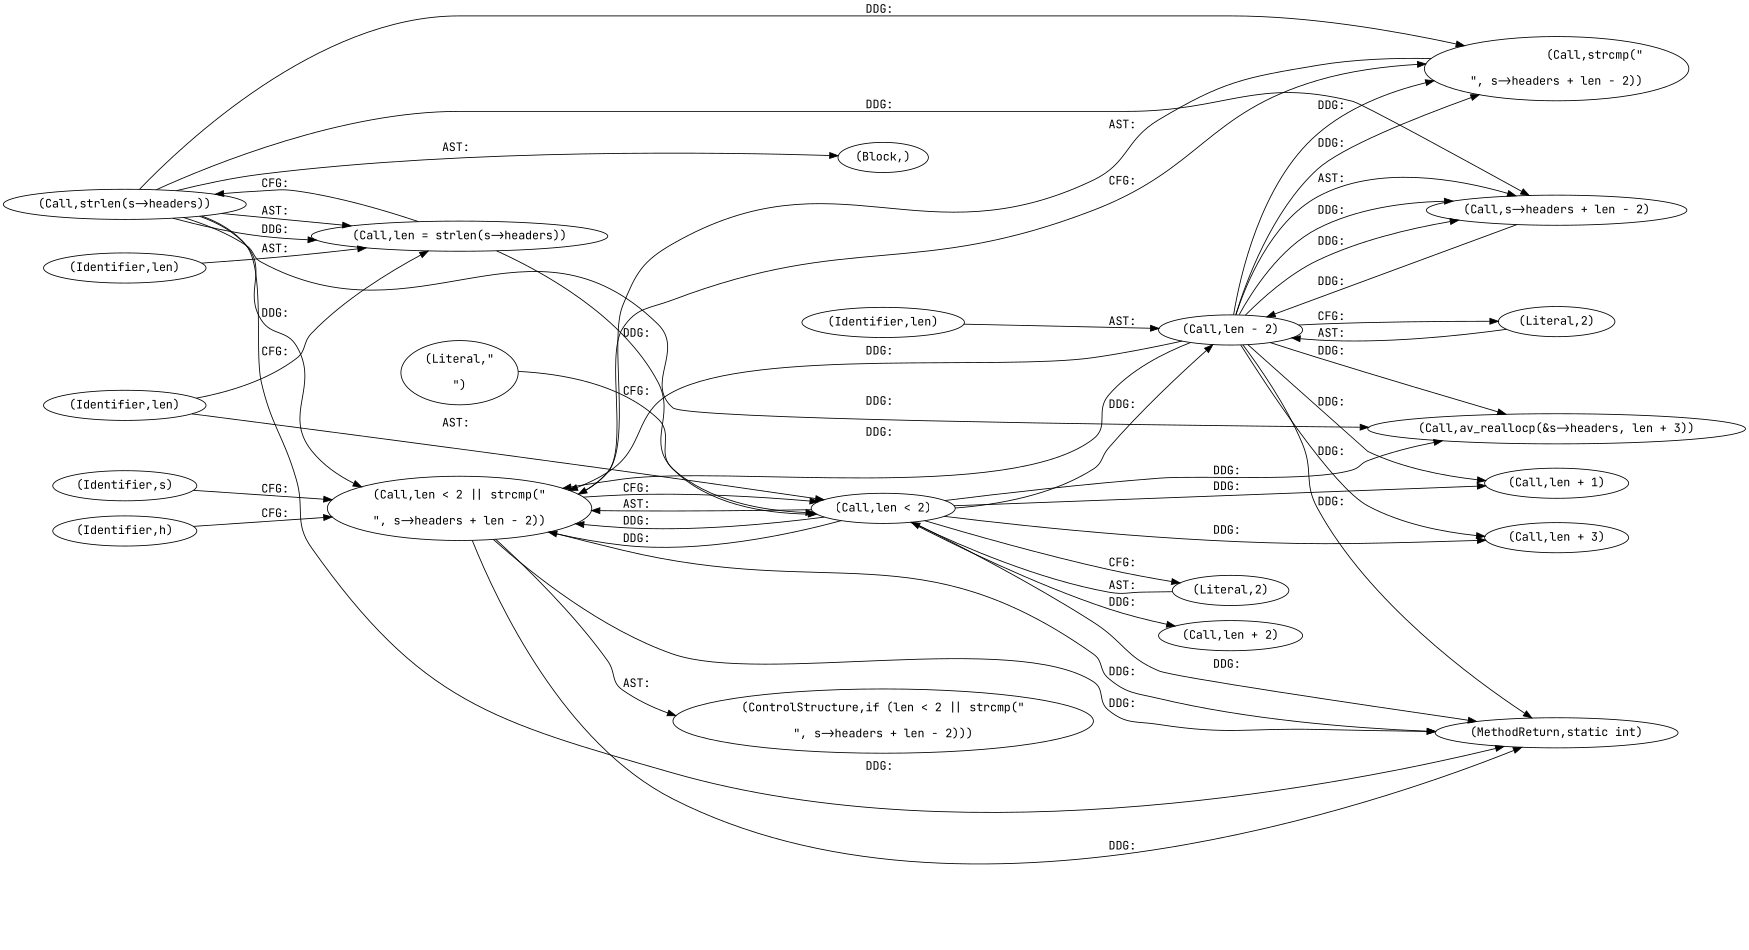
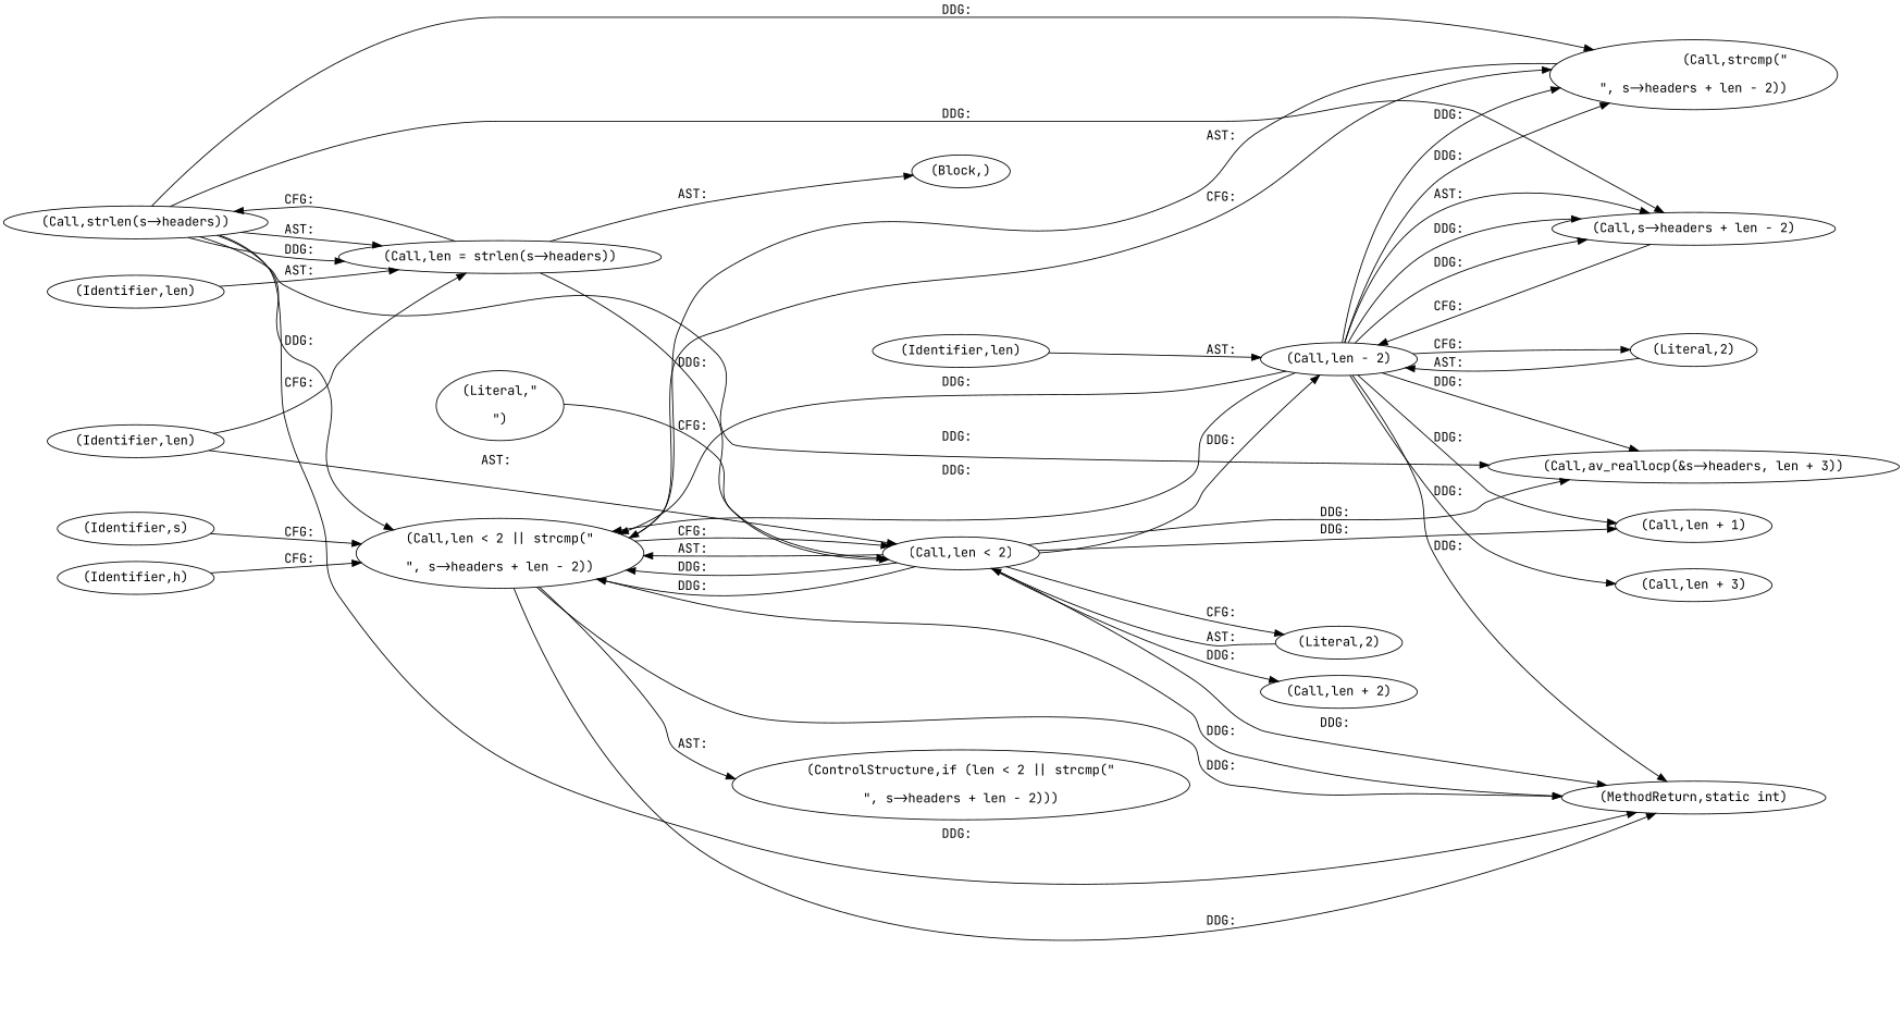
  digraph {
    fontname="JetBrains Mono"
    rankdir=LR
    node [fontname="JetBrains Mono"]
    edge [fontname="JetBrains Mono"]
    n1 [label="(Call,len < 2 || strcmp(\"\r\n\", s->headers + len - 2))"]
    n2 [label="(Call,len < 2)"]
    n3 [label="(MethodReturn,static int)"]
    n4 [label="(Call,strcmp(\"\r\n\", s->headers + len - 2))"]
    n5 [label="(ControlStructure,if (len < 2 || strcmp(\"\r\n\", s->headers + len - 2)))"]
    n6 [label="(Call,len - 2)"]
    n7 [label="(Call,len + 2)"]
    n8 [label="(Literal,2)"]
    n9 [label="(Call,len + 1)"]
    n10 [label="(Call,len + 3)"]
    n11 [label="(Call,av_reallocp(&s->headers, len + 3))"]
    n12 [label="(Call,s->headers + len - 2)"]
    n13 [label="(Literal,2)"]
    n14 [label="(Call,len = strlen(s->headers))"]
    n15 [label="(Call,strlen(s->headers))"]
    n16 [label="(Block,)"]
    n17 [label="(Identifier,len)"]
    n18 [label="(Identifier,len)"]
    n19 [label="(Literal,\"\r\n\")"]
    n20 [label="(Identifier,len)"]
    n21 [label="(Identifier,s)"]
    n22 [label="(Identifier,h)"]
    n1 -> n2 [label="CFG: "]
    n1 -> n3 [label="DDG: "]
    n1 -> n3 [label="DDG: "]
    n1 -> n3 [label="DDG: "]
    n1 -> n4 [label="CFG: "]
    n1 -> n5 [label="AST: "]
    n2 -> n1 [label="AST: "]
    n2 -> n1 [label="DDG: "]
    n2 -> n1 [label="DDG: "]
    n2 -> n3 [label="DDG: "]
    n2 -> n6 [label="DDG: "]
    n2 -> n7 [label="DDG: "]
    n2 -> n8 [label="CFG: "]
    n2 -> n9 [label="DDG: "]
-   n2 -> n10 [label="DDG: "]
    n2 -> n11 [label="DDG: "]
    n4 -> n1 [label="AST: "]
    n6 -> n1 [label="DDG: "]
    n6 -> n1 [label="DDG: "]
    n6 -> n3 [label="DDG: "]
    n6 -> n4 [label="DDG: "]
    n6 -> n4 [label="DDG: "]
    n6 -> n9 [label="DDG: "]
    n6 -> n10 [label="DDG: "]
    n6 -> n11 [label="DDG: "]
    n6 -> n12 [label="AST: "]
    n6 -> n12 [label="DDG: "]
    n6 -> n12 [label="DDG: "]
    n6 -> n13 [label="CFG: "]
    n8 -> n2 [label="AST: "]
-   n12 -> n6 [label="DDG: "]
+   n12 -> n6 [label="CFG: "]
    n13 -> n6 [label="AST: "]
    n14 -> n2 [label="DDG: "]
    n14 -> n15 [label="CFG: "]
-   n15 -> n16 [label="AST: "]
+   n14 -> n16 [label="AST: "]
    n15 -> n1 [label="DDG: "]
    n15 -> n3 [label="DDG: "]
    n15 -> n4 [label="DDG: "]
    n15 -> n11 [label="DDG: "]
    n15 -> n12 [label="DDG: "]
    n15 -> n14 [label="AST: "]
    n15 -> n14 [label="DDG: "]
    n17 -> n2 [label="AST: "]
    n17 -> n14 [label="CFG: "]
    n18 -> n6 [label="AST: "]
    n19 -> n2 [label="CFG: "]
    n20 -> n14 [label="AST: "]
    n21 -> n1 [label="CFG: "]
    n22 -> n1 [label="CFG: "]
  }
